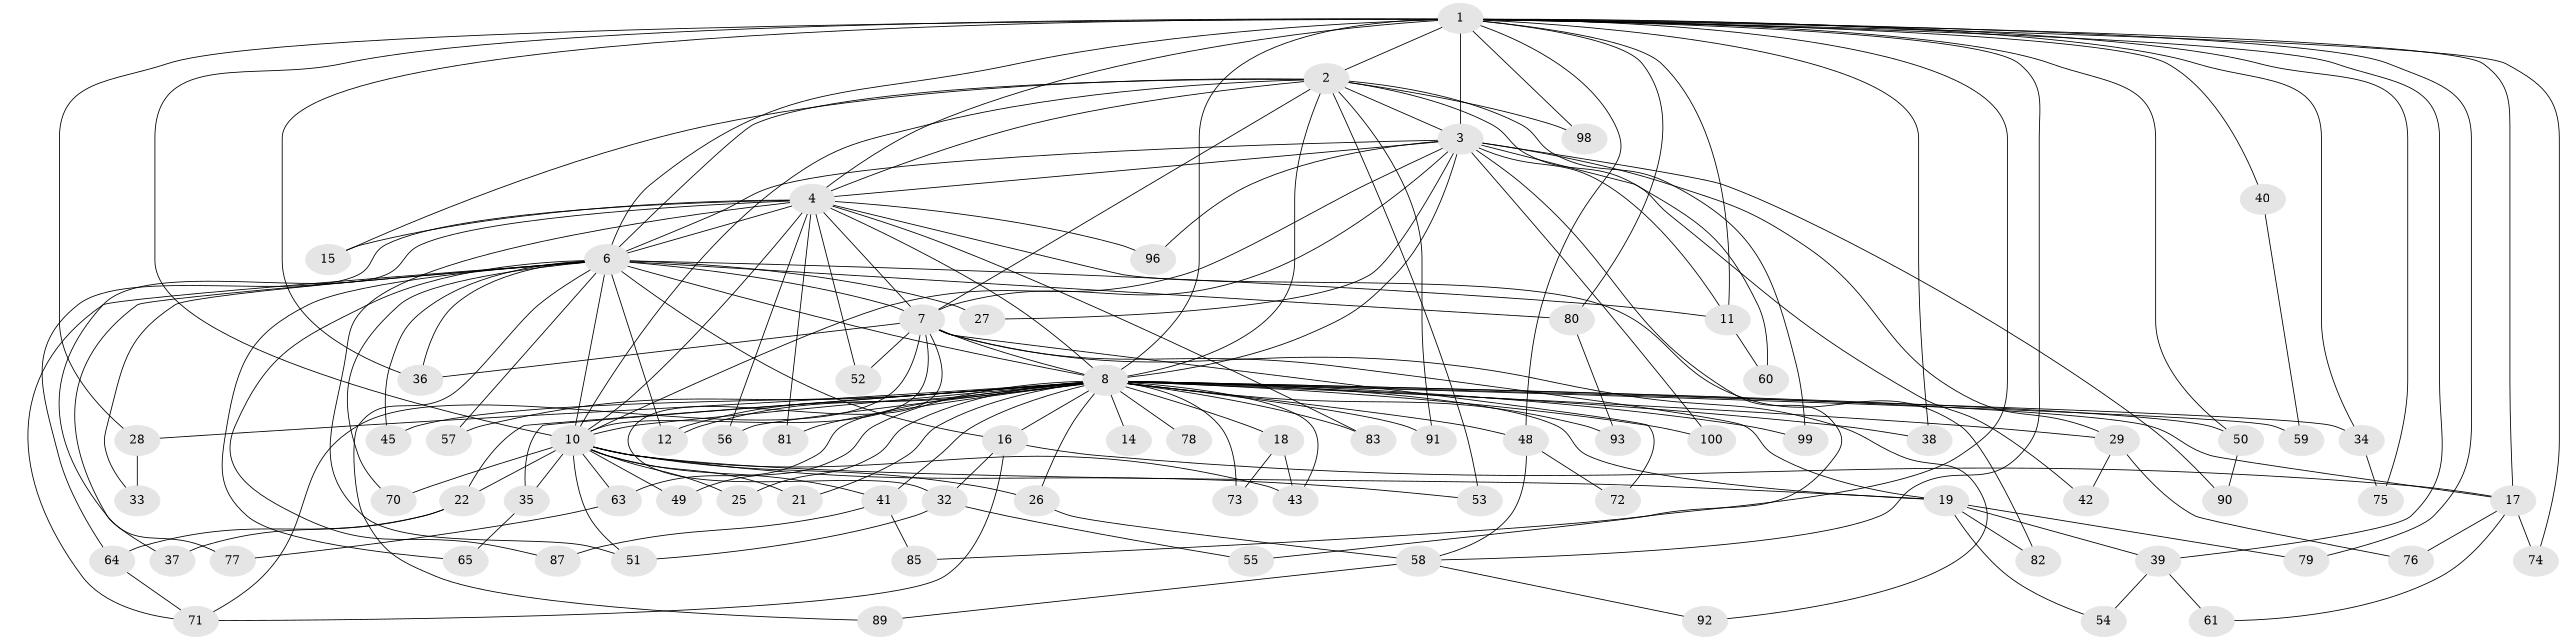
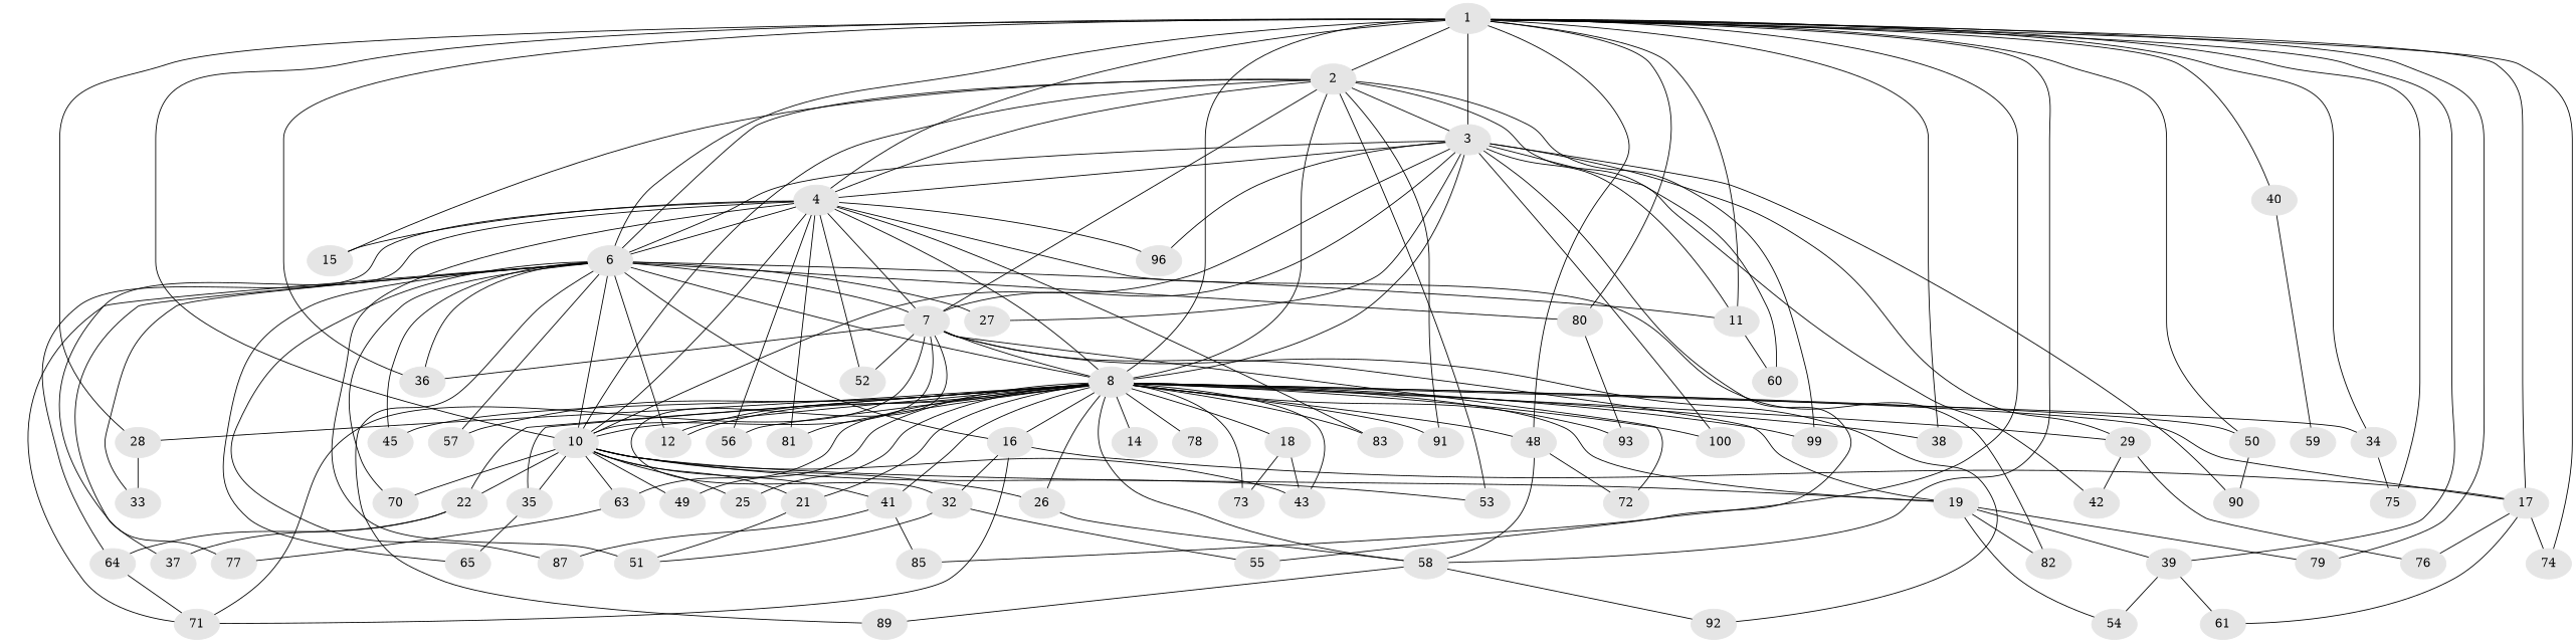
  graph {
    node [color=gray90 style=filled]
    1 [super="+5"]
    2 [super="+97"]
    3 [super="+94"]
    4 [super="+47"]
    6 [super="+23"]
    8 [super="+9"]
    10 [super="+30"]
    11 [super="+84"]
    17 [super="+46"]
    28
    34
    38
    39
    40
    48 [super="+67"]
    50
    58 [super="+66"]
    74
    75
    79
    80
    85
-   98
    36
    7 [super="+13"]
    15
    53 [super="+69"]
    60
    91
    99
    27
    29
    42
    55
    90
    96
    100
    51 [super="+88"]
    52
    56
    64
    77
    81
    82
    83
    12 [super="+68"]
    16 [super="+86"]
    33
    37
    45
    57
    65
    70
    71 [super="+95"]
    87
    89
    19 [super="+20"]
    32
    72
    92
    18 [super="+31"]
    14
    21
    22
    25
    26
    35
    41 [super="+62"]
    43 [super="+44"]
    49
    59
    63
    73
    78
    93
    61
    76
    54
    1 -- 2 [weight=2]
    1 -- 3 [weight=2]
    1 -- 4 [weight=2]
    1 -- 6 [weight=2]
    1 -- 8 [weight=4]
    1 -- 10 [weight=2]
    1 -- 11 [weight=2]
    1 -- 17
    1 -- 28
    1 -- 34
    1 -- 38
    1 -- 39
    1 -- 40
    1 -- 48
    1 -- 50
    1 -- 58
    1 -- 74
    1 -- 75
    1 -- 79
    1 -- 80
    1 -- 85
-   1 -- 98
    1 -- 36 [weight=2]
    2 -- 3
    2 -- 4 [weight=2]
    2 -- 6
    2 -- 8 [weight=2]
    2 -- 10
-   2 -- 98
    2 -- 7
    2 -- 15
    2 -- 53 [weight=2]
    2 -- 60
    2 -- 91
    2 -- 99
    3 -- 4
    3 -- 6
    3 -- 8 [weight=2]
    3 -- 10
    3 -- 11
    3 -- 7
    3 -- 27
    3 -- 29
    3 -- 42
    3 -- 55
    3 -- 90
    3 -- 96
    3 -- 100
    4 -- 6
    4 -- 8 [weight=2]
    4 -- 10
    4 -- 7
    4 -- 15
    4 -- 96
    4 -- 51
    4 -- 52
    4 -- 56
    4 -- 64
    4 -- 77
    4 -- 81
    4 -- 82
    4 -- 83
    6 -- 8 [weight=2]
    6 -- 10 [weight=2]
    6 -- 11
    6 -- 80
    6 -- 36
    6 -- 7
    6 -- 27
    6 -- 12
    6 -- 16
    6 -- 33
    6 -- 37
    6 -- 45
    6 -- 57
    6 -- 65
    6 -- 70
    6 -- 71
    6 -- 87
    6 -- 89
    8 -- 10 [weight=2]
    8 -- 17
    8 -- 28
    8 -- 34
    8 -- 38
    8 -- 48 [weight=2]
    8 -- 50
    8 -- 91
    8 -- 99
    8 -- 29
    8 -- 100
    8 -- 56
    8 -- 81
    8 -- 83
    8 -- 12 [weight=2]
    8 -- 12
    8 -- 16
    8 -- 45
    8 -- 57
    8 -- 19
    8 -- 18
    8 -- 14
    8 -- 21
    8 -- 22
    8 -- 25
    8 -- 26
    8 -- 35
    8 -- 41 [weight=2]
    8 -- 43
    8 -- 49
-   8 -- 59
+   8 -- 58
    8 -- 63
    8 -- 73
    8 -- 78
    8 -- 93
    10 -- 53
-   10 -- 51
+   21 -- 51
    10 -- 70
    10 -- 19
    10 -- 21
    10 -- 22
    10 -- 25
    10 -- 26
    10 -- 35
    10 -- 41
    10 -- 43
    10 -- 49
    10 -- 63
    11 -- 60
    17 -- 74
    17 -- 61
    17 -- 76
    28 -- 33
    34 -- 75
    39 -- 61
    39 -- 54
    40 -- 59
    48 -- 58
    48 -- 72
    50 -- 90
    58 -- 89
    58 -- 92
    80 -- 93
    7 -- 8 [weight=2]
    7 -- 10
    7 -- 36
    7 -- 52
    7 -- 71
    7 -- 19
    7 -- 32
    7 -- 72
    7 -- 92
    29 -- 42
    29 -- 76
    64 -- 71
    16 -- 17
    16 -- 71
    16 -- 32
    19 -- 39
    19 -- 79
    19 -- 82
    19 -- 54
    32 -- 55
    32 -- 51
    18 -- 43
    18 -- 73
    22 -- 64
    22 -- 37
    26 -- 58
    35 -- 65
    41 -- 85
    41 -- 87
    63 -- 77
  }
